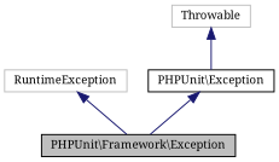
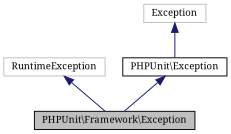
  digraph {
    fontname="Noto Serif"
    node [color=black fillcolor=white fontname="Noto Serif" fontsize=10 shape=record style=filled]
    edge [color=midnightblue dir=back fontname="Noto Serif" fontsize=10 labelfontname=Helvetica labelfontsize=10 style=solid]
    n1 [fillcolor=grey75 fontcolor=black height=0.2 label="PHPUnit\\Framework\\Exception" width=0.4]
    n2 [color=grey75 height=0.2 label=RuntimeException width=0.4]
    n3 [height=0.2 label="PHPUnit\\Exception" width=0.4]
-   n4 [color=grey75 height=0.2 label=Throwable width=0.4]
+   n4 [color=grey75 height=0.2 label=Exception width=0.4]
    n2 -> n1
    n3 -> n1
    n4 -> n3
  }
